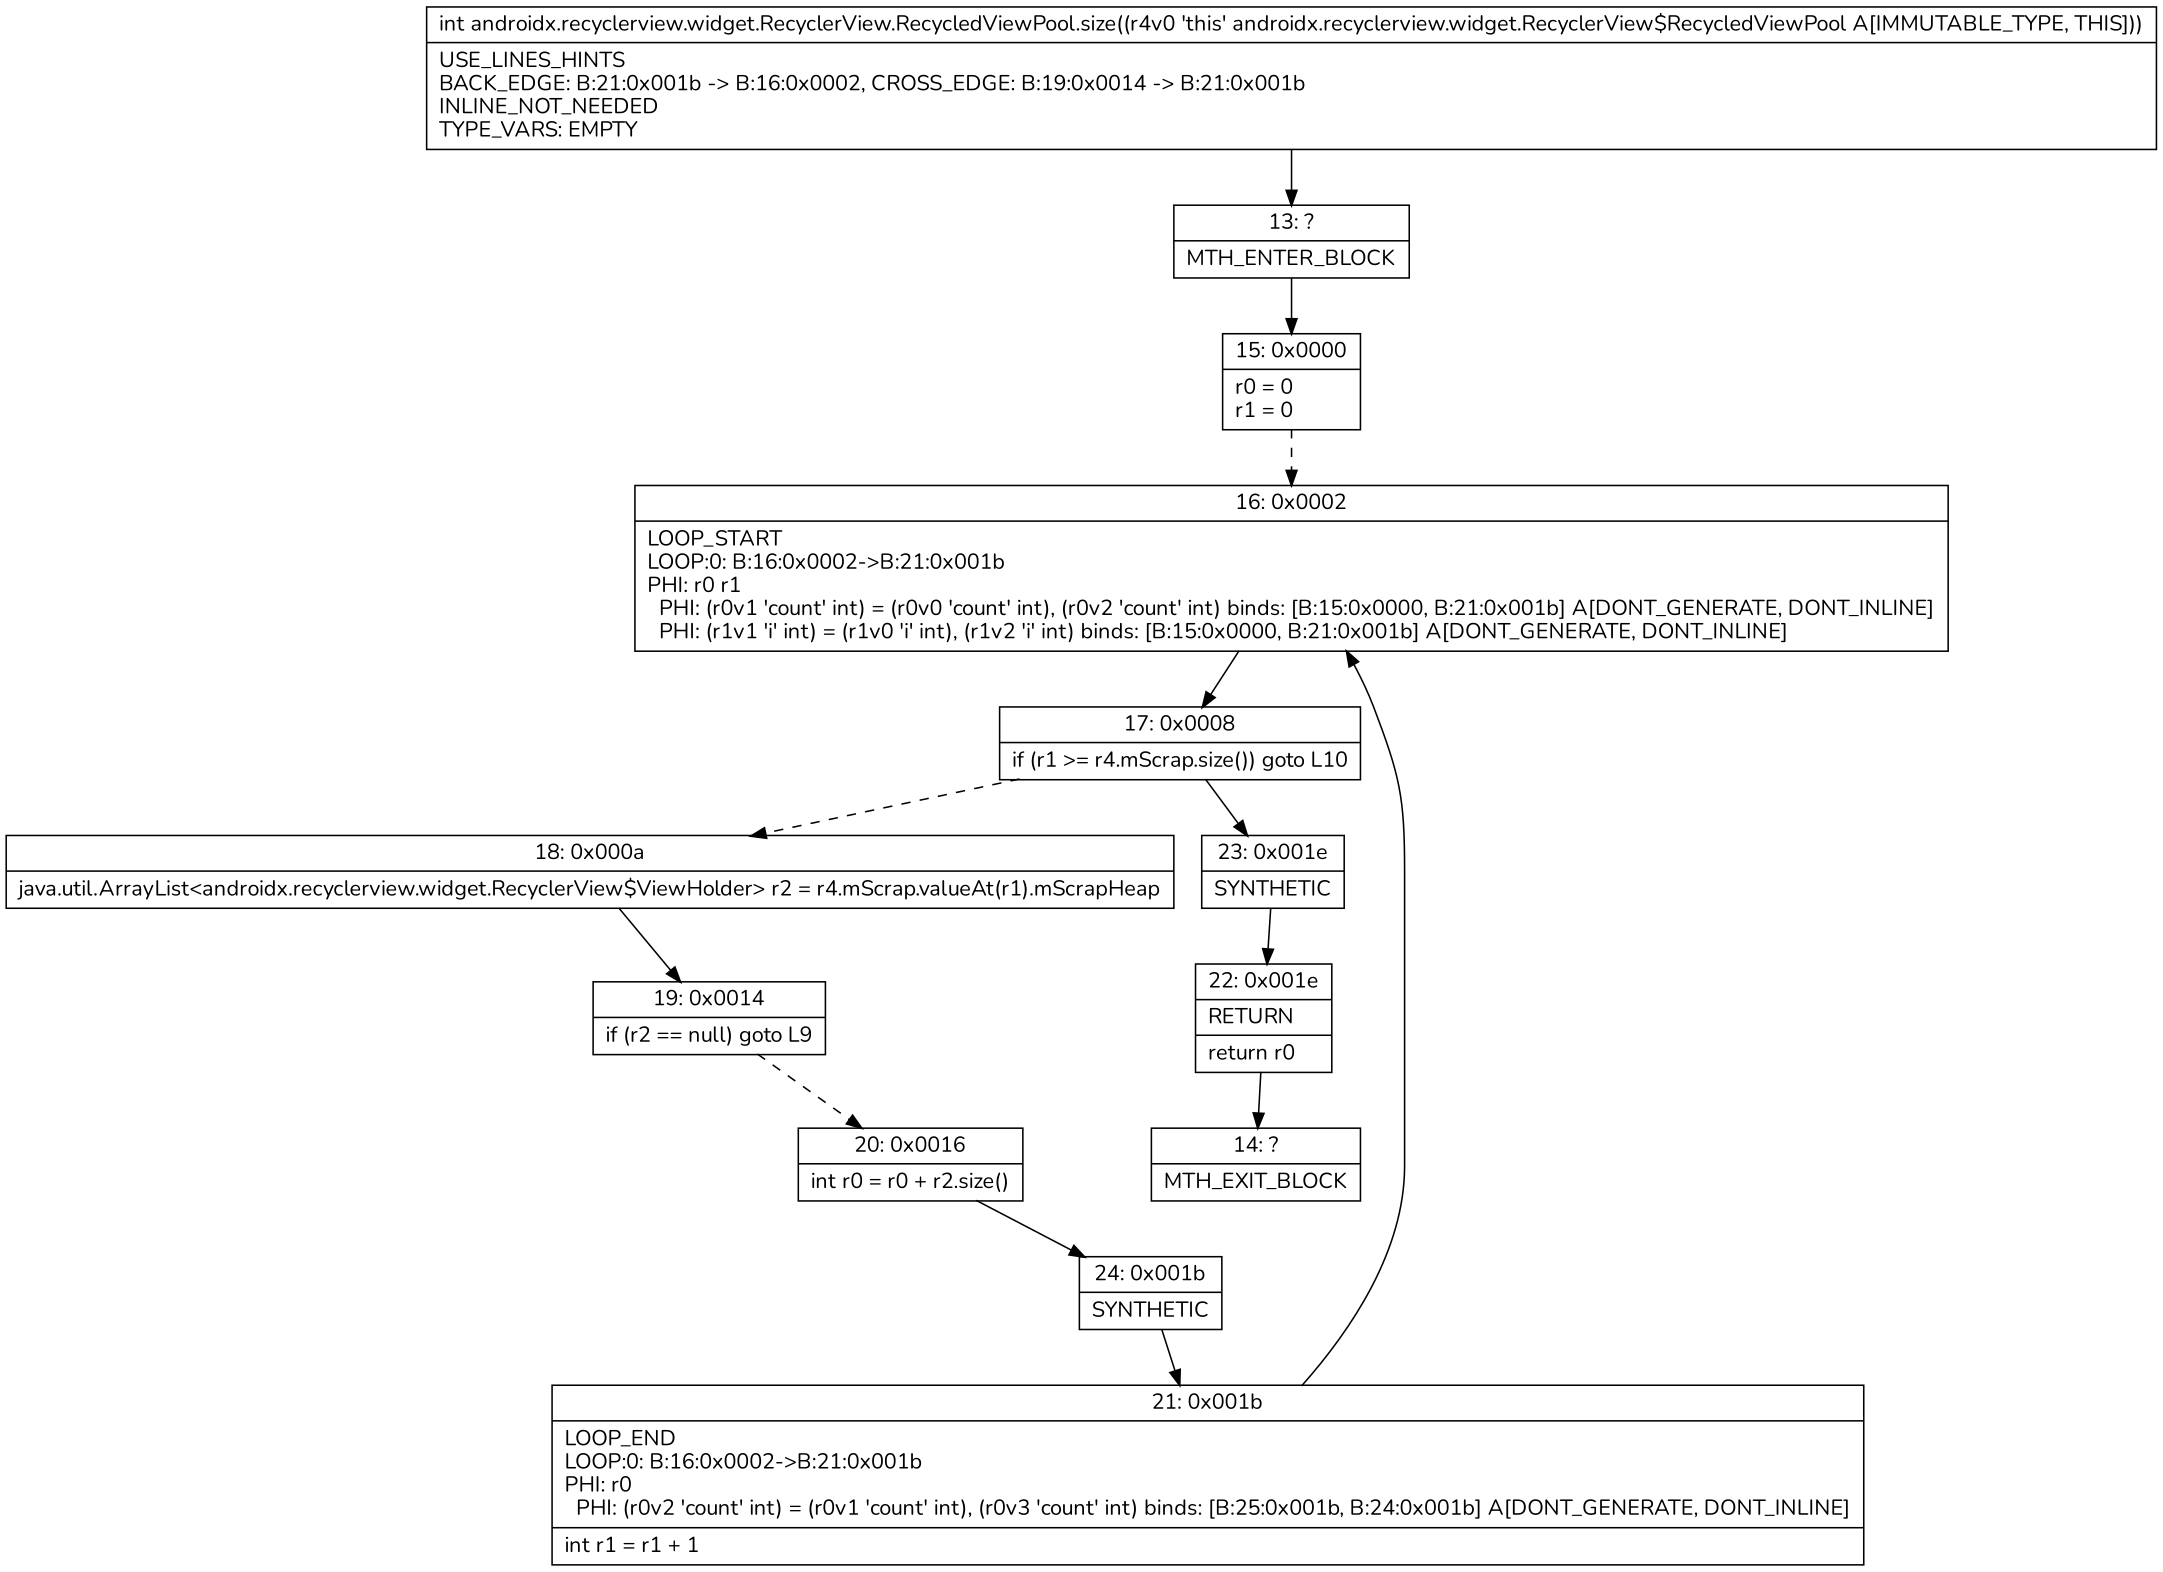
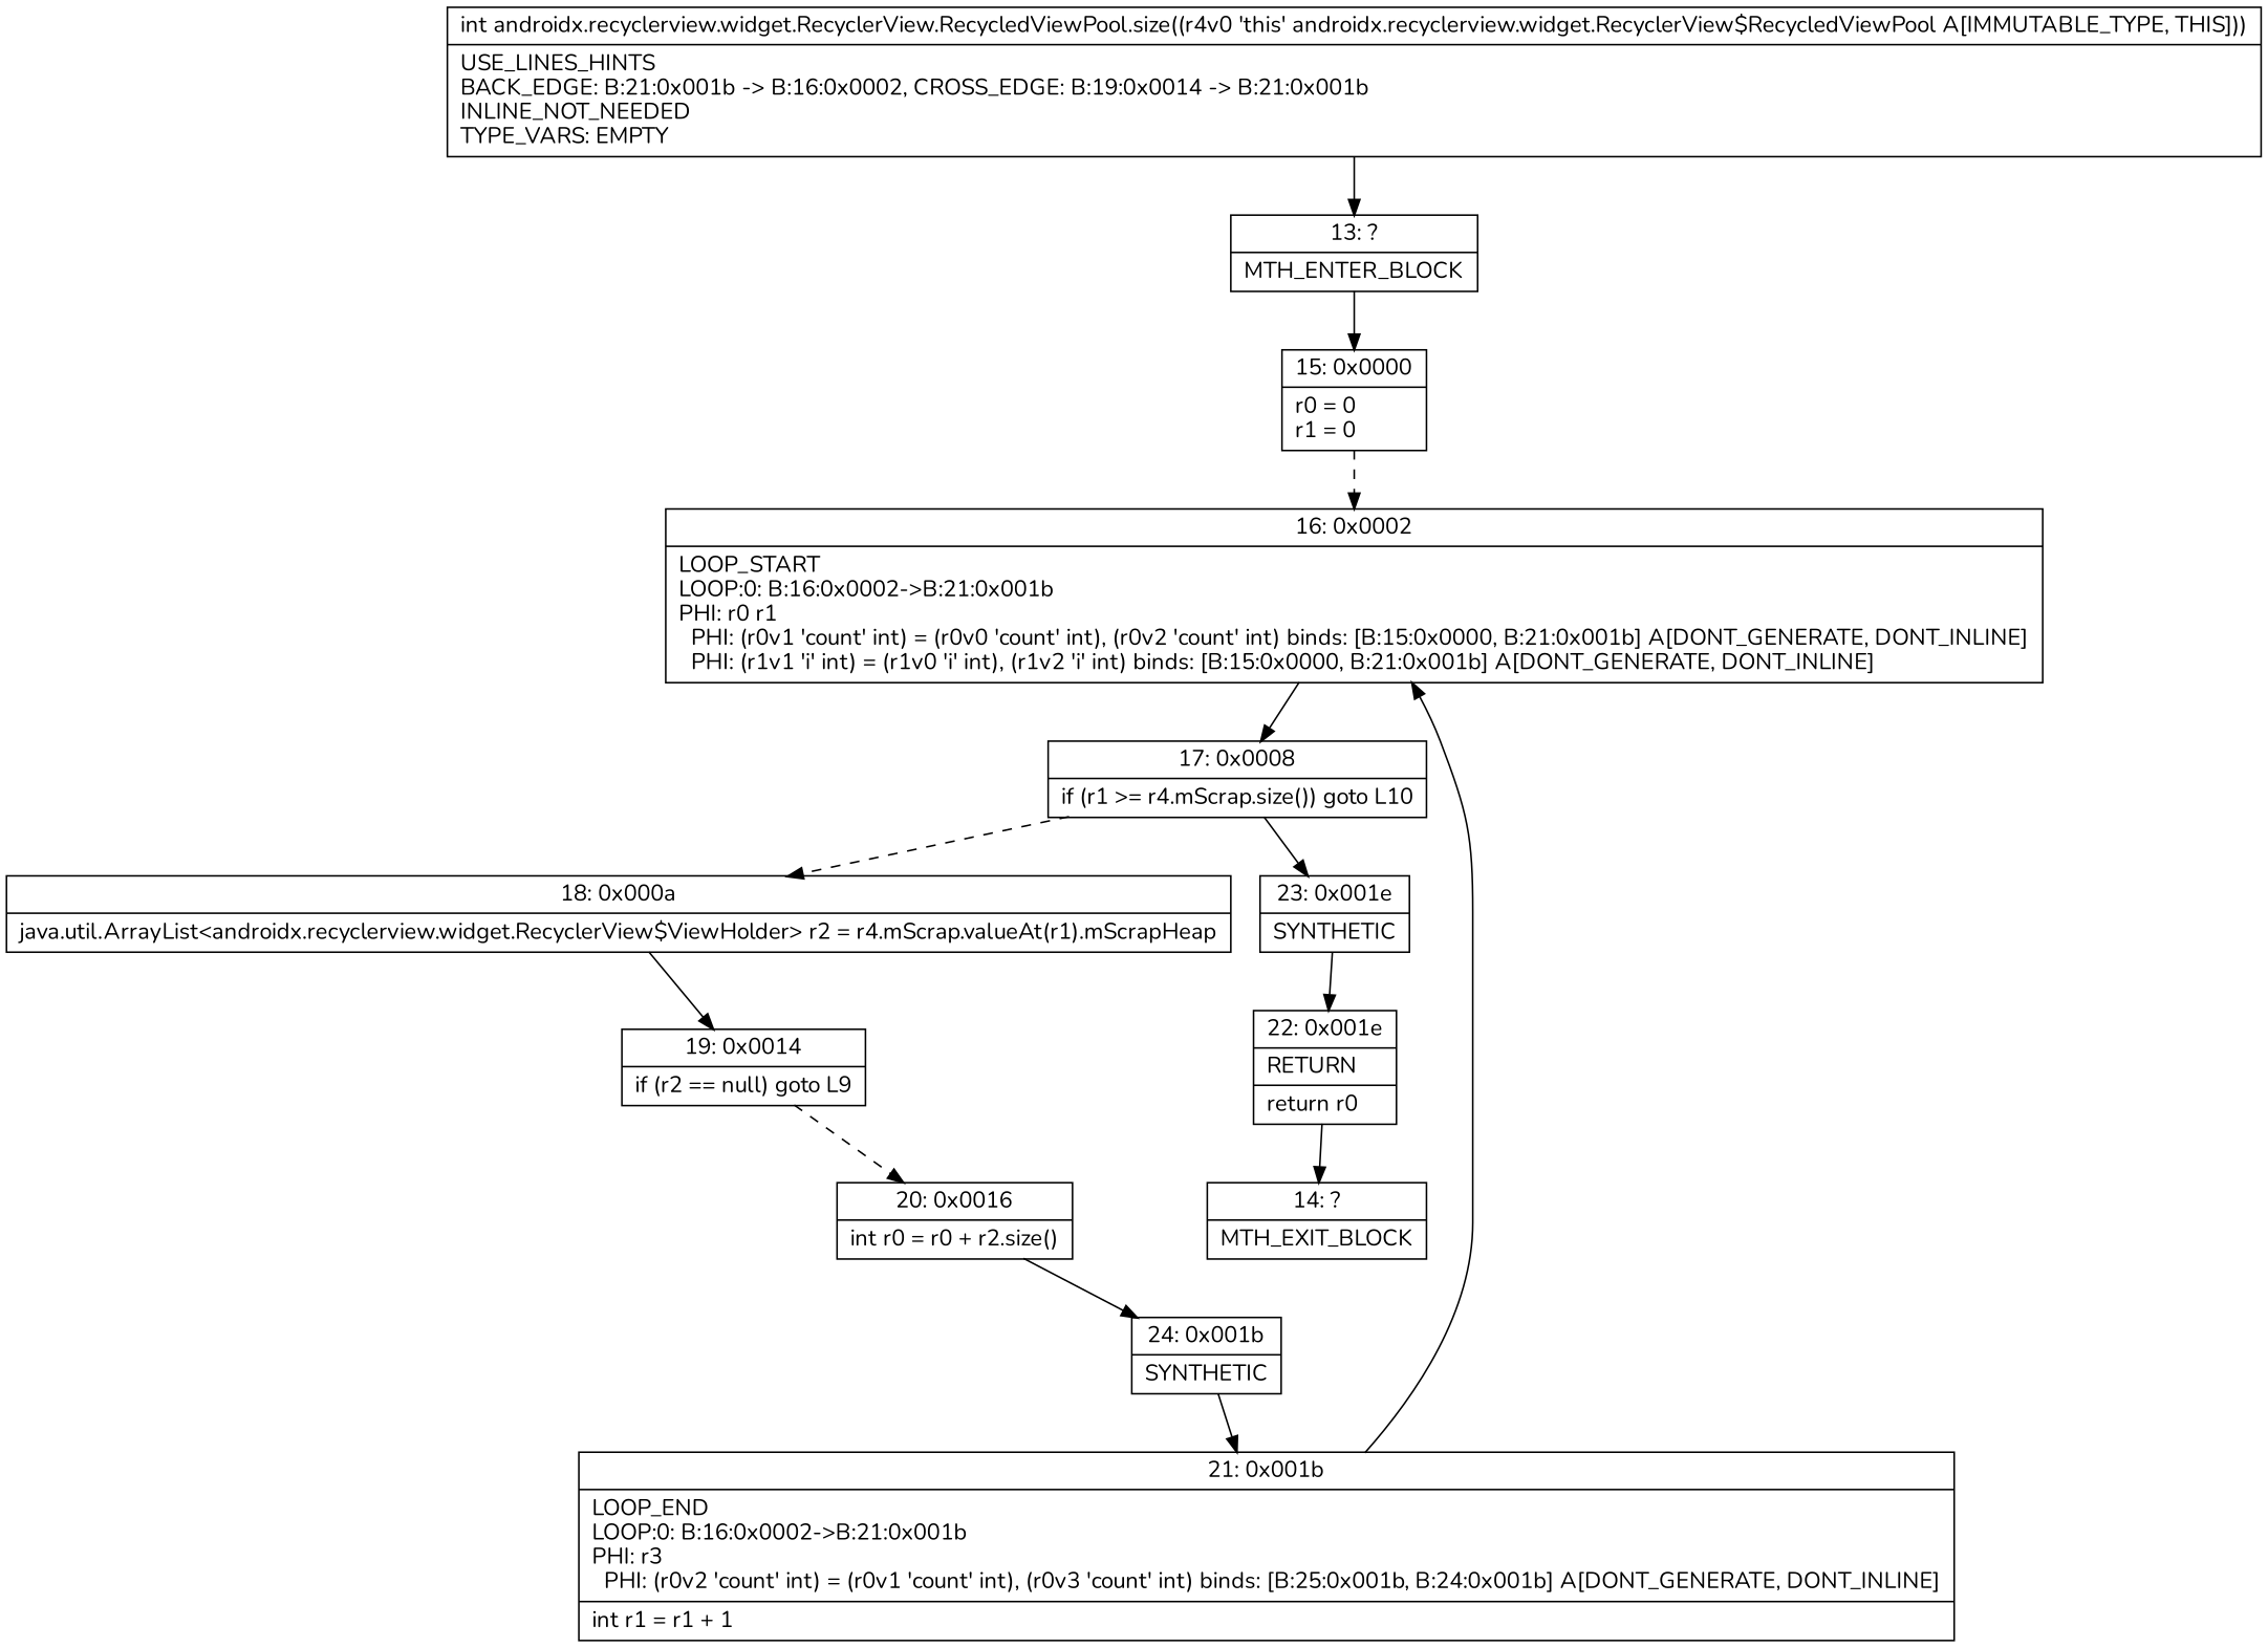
  digraph {
    fontname=Nunito
    node [fontname=Nunito shape=record]
    edge [fontname=Nunito]
    n1 [label="{13\:\ ?|MTH_ENTER_BLOCK\l}"]
    n2 [label="{15\:\ 0x0000|r0 = 0\lr1 = 0\l}"]
    n3 [label="{16\:\ 0x0002|LOOP_START\lLOOP:0: B:16:0x0002\-\>B:21:0x001b\lPHI: r0 r1 \l  PHI: (r0v1 'count' int) = (r0v0 'count' int), (r0v2 'count' int) binds: [B:15:0x0000, B:21:0x001b] A[DONT_GENERATE, DONT_INLINE]\l  PHI: (r1v1 'i' int) = (r1v0 'i' int), (r1v2 'i' int) binds: [B:15:0x0000, B:21:0x001b] A[DONT_GENERATE, DONT_INLINE]\l}"]
    n4 [label="{17\:\ 0x0008|if (r1 \>= r4.mScrap.size()) goto L10\l}"]
    n5 [label="{18\:\ 0x000a|java.util.ArrayList\<androidx.recyclerview.widget.RecyclerView$ViewHolder\> r2 = r4.mScrap.valueAt(r1).mScrapHeap\l}"]
    n6 [label="{23\:\ 0x001e|SYNTHETIC\l}"]
    n7 [label="{19\:\ 0x0014|if (r2 == null) goto L9\l}"]
    n8 [label="{22\:\ 0x001e|RETURN\l|return r0\l}"]
    n9 [label="{20\:\ 0x0016|int r0 = r0 + r2.size()\l}"]
    n10 [label="{24\:\ 0x001b|SYNTHETIC\l}"]
-   n11 [label="{21\:\ 0x001b|LOOP_END\lLOOP:0: B:16:0x0002\-\>B:21:0x001b\lPHI: r0 \l  PHI: (r0v2 'count' int) = (r0v1 'count' int), (r0v3 'count' int) binds: [B:25:0x001b, B:24:0x001b] A[DONT_GENERATE, DONT_INLINE]\l|int r1 = r1 + 1\l}"]
+   n11 [label="{21\:\ 0x001b|LOOP_END\lLOOP:0: B:16:0x0002\-\>B:21:0x001b\lPHI: r3 \l  PHI: (r0v2 'count' int) = (r0v1 'count' int), (r0v3 'count' int) binds: [B:25:0x001b, B:24:0x001b] A[DONT_GENERATE, DONT_INLINE]\l|int r1 = r1 + 1\l}"]
    n12 [label="{14\:\ ?|MTH_EXIT_BLOCK\l}"]
    n13 [label="{int androidx.recyclerview.widget.RecyclerView.RecycledViewPool.size((r4v0 'this' androidx.recyclerview.widget.RecyclerView$RecycledViewPool A[IMMUTABLE_TYPE, THIS]))  | USE_LINES_HINTS\lBACK_EDGE: B:21:0x001b \-\> B:16:0x0002, CROSS_EDGE: B:19:0x0014 \-\> B:21:0x001b\lINLINE_NOT_NEEDED\lTYPE_VARS: EMPTY\l}"]
    n1 -> n2
    n2 -> n3 [style=dashed]
    n3 -> n4
    n4 -> n5 [style=dashed]
    n4 -> n6
    n5 -> n7
    n6 -> n8
    n7 -> n9 [style=dashed]
    n8 -> n12
    n9 -> n10
    n10 -> n11
    n11 -> n3
    n13 -> n1
  }
